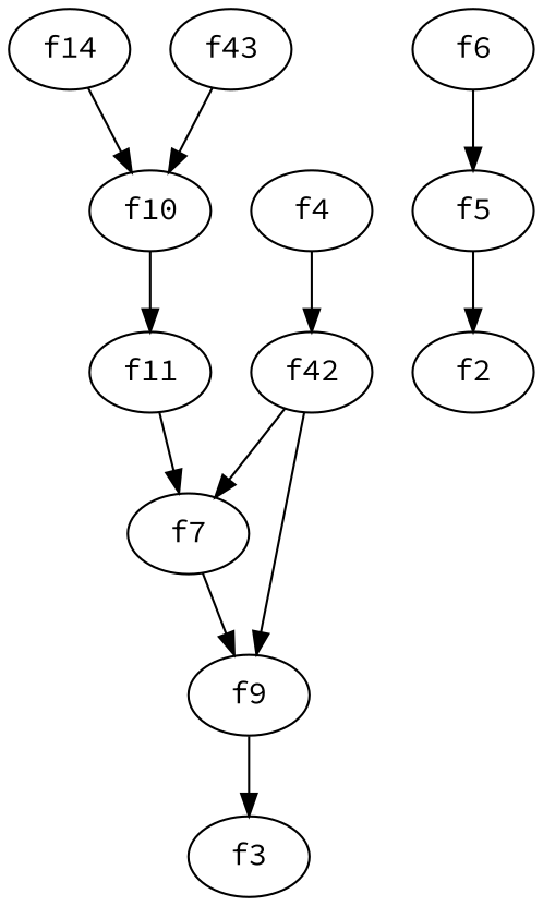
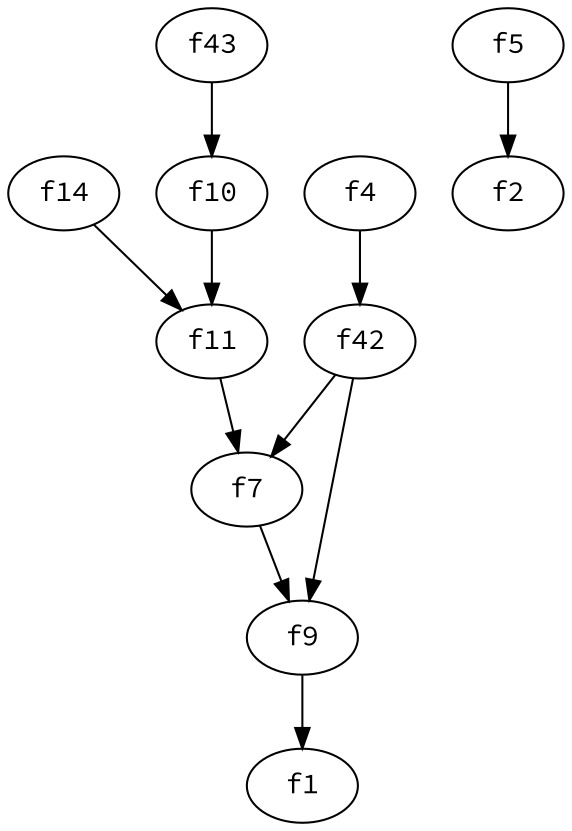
  strict digraph {
    fontname="Source Code Pro"
    node [fontname="Source Code Pro"]
    edge [fontname="Source Code Pro" weight=2]
    n1 [label=f42]
    f4
    f5
    f2
    f7
    f9
-   f6
    f14
    f10
-   f1 [label=f3]
+   f1
    f11
    n12 [label=f43]
    n1 -> f7
    n1 -> f9
    f4 -> n1
    f5 -> f2
    f7 -> f9
    f9 -> f1
-   f6 -> f5
-   f14 -> f10
+   f14 -> f11
    f10 -> f11
    f11 -> f7
    n12 -> f10
  }
